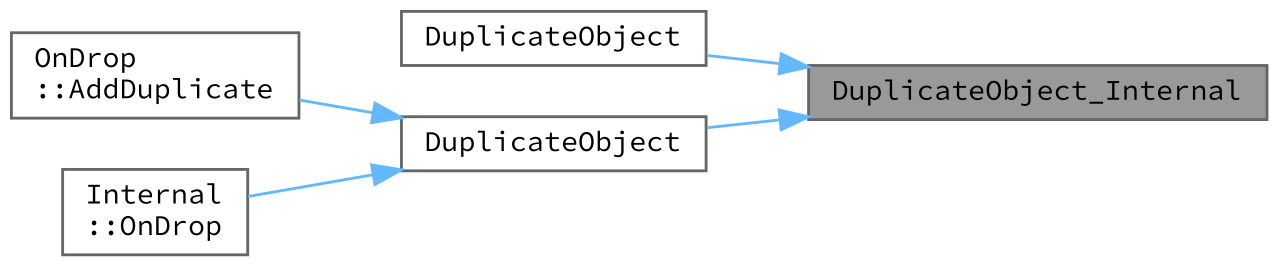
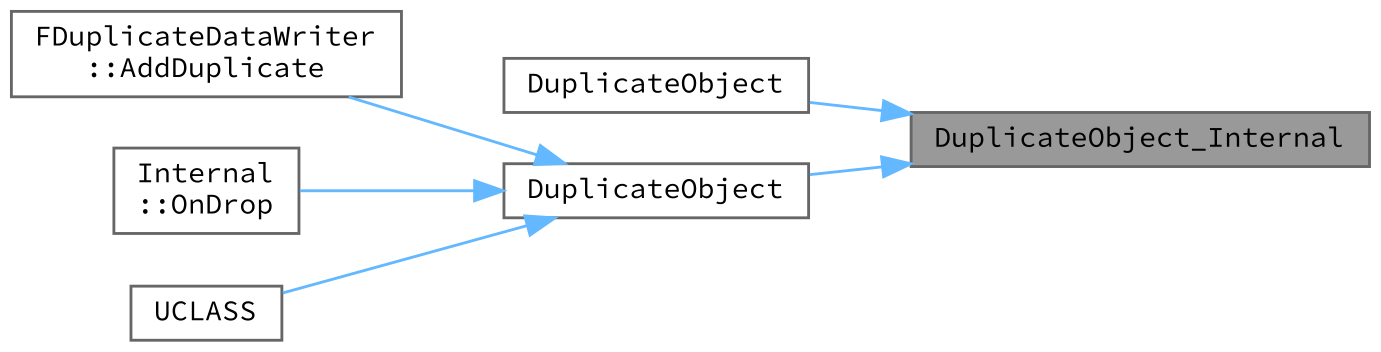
  digraph {
    fontname="Source Code Pro"
    rankdir=RL
    node [color=grey40 fillcolor=white fontname="Source Code Pro" fontsize=10 shape=box style=filled]
    edge [color=steelblue1 dir=back fontname="Source Code Pro" fontsize=10 labelfontname=Helvetica labelfontsize=10 style=solid]
    n1 [color=gray40 fillcolor=grey60 fontcolor=black height=0.2 label=DuplicateObject_Internal width=0.4]
    n2 [height=0.2 label=DuplicateObject width=0.4]
    n3 [height=0.2 label=DuplicateObject width=0.4]
-   n4 [height=0.2 label="OnDrop\l::AddDuplicate" width=0.4]
+   n4 [height=0.2 label="FDuplicateDataWriter\l::AddDuplicate" width=0.4]
    n5 [height=0.2 label="Internal\l::OnDrop" width=0.4]
+   n6 [height=0.2 label=UCLASS width=0.4]
    n1 -> n2
    n1 -> n3
    n3 -> n4
    n3 -> n5
+   n3 -> n6
  }
